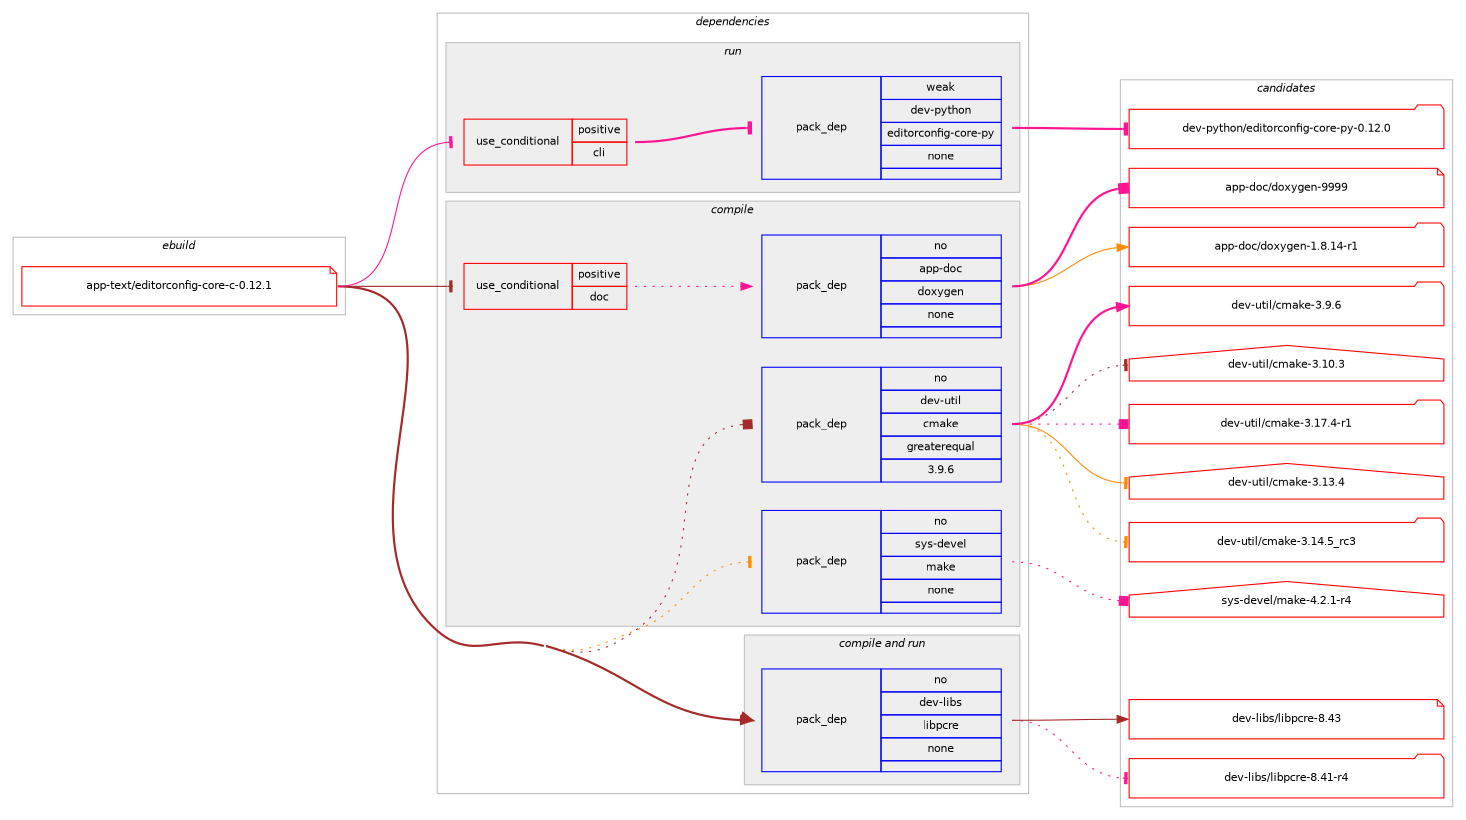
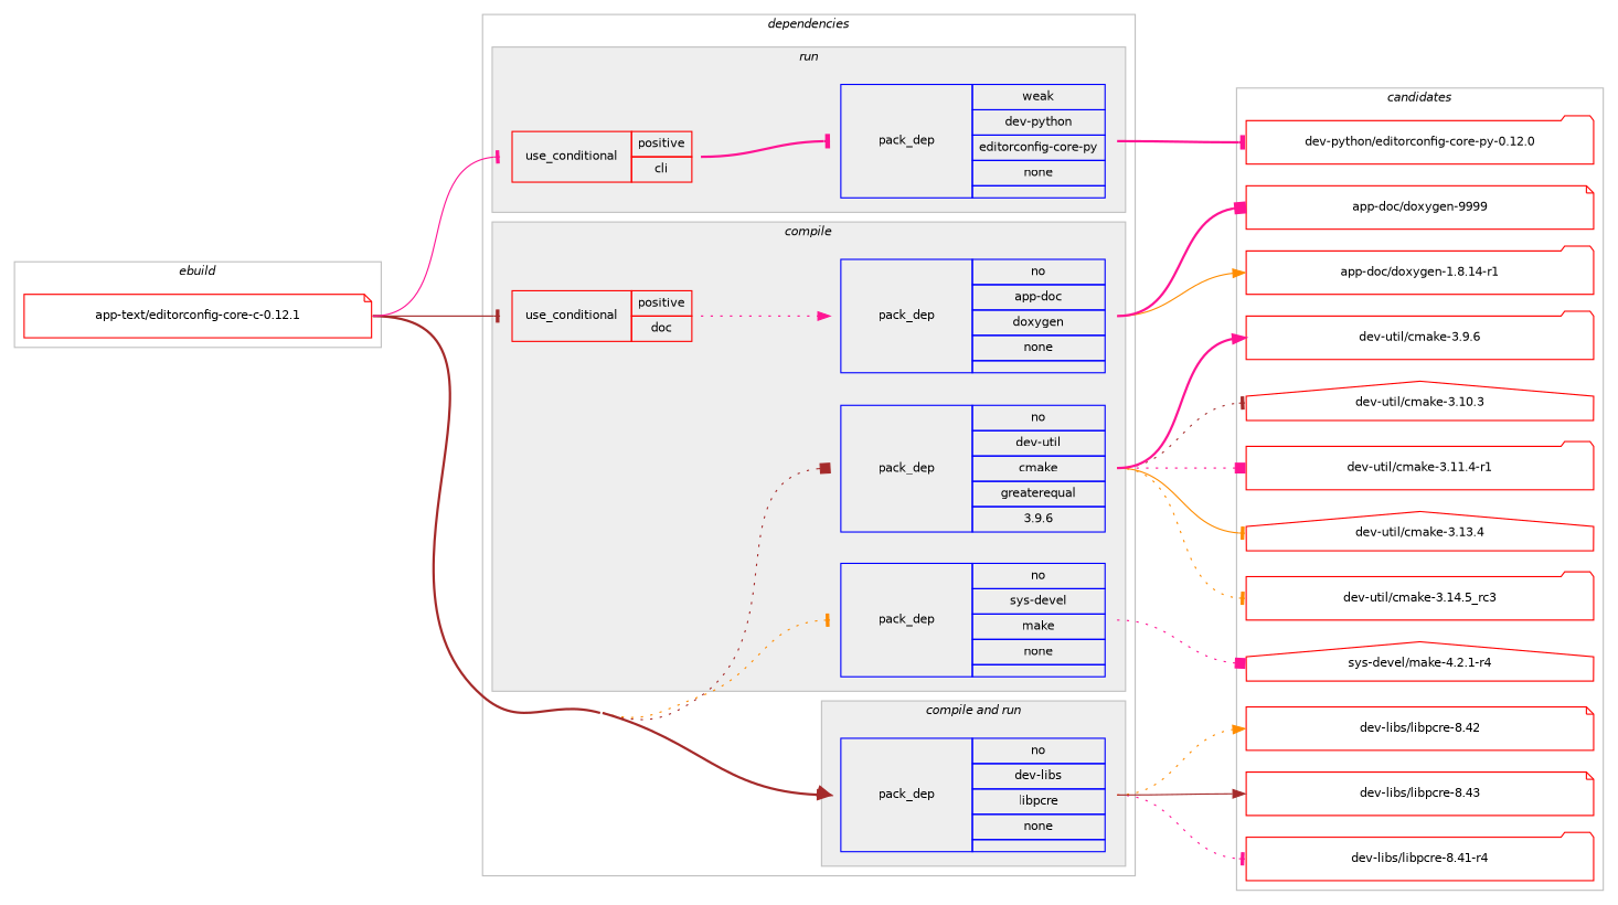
  digraph {
    compound=true
    concentrate=true
    fontname=Helvetica
    fontsize=10
    newrank=true
    rankdir=LR
    ranksep=1.5
    node [color=red fontname=Helvetica fontsize=10 shape=none]
    edge [arrowhead=tee color=deeppink headport=w style=dotted tailport=e weight=100]
    n1 [label="app-text/editorconfig-core-c-0.12.1" shape=note width=4]
    n2 [color=blue label=<<TABLE BORDER="0" CELLBORDER="1" CELLSPACING="0" CELLPADDING="4" WIDTH="220"><TR><TD ROWSPAN="6" CELLPADDING="30">pack_dep</TD></TR><TR><TD WIDTH="110">no</TD></TR><TR><TD>app-doc</TD></TR><TR><TD>doxygen</TD></TR><TR><TD>none</TD></TR><TR><TD></TD></TR></TABLE>>]
    n3 [label=<<TABLE BORDER="0" CELLBORDER="1" CELLSPACING="0" CELLPADDING="4"><TR><TD ROWSPAN="3" CELLPADDING="10">use_conditional</TD></TR><TR><TD>positive</TD></TR><TR><TD>doc</TD></TR></TABLE>>]
    n4 [color=blue label=<<TABLE BORDER="0" CELLBORDER="1" CELLSPACING="0" CELLPADDING="4" WIDTH="220"><TR><TD ROWSPAN="6" CELLPADDING="30">pack_dep</TD></TR><TR><TD WIDTH="110">no</TD></TR><TR><TD>dev-util</TD></TR><TR><TD>cmake</TD></TR><TR><TD>greaterequal</TD></TR><TR><TD>3.9.6</TD></TR></TABLE>>]
    n5 [color=blue label=<<TABLE BORDER="0" CELLBORDER="1" CELLSPACING="0" CELLPADDING="4" WIDTH="220"><TR><TD ROWSPAN="6" CELLPADDING="30">pack_dep</TD></TR><TR><TD WIDTH="110">no</TD></TR><TR><TD>sys-devel</TD></TR><TR><TD>make</TD></TR><TR><TD>none</TD></TR><TR><TD></TD></TR></TABLE>>]
    n6 [color=blue label=<<TABLE BORDER="0" CELLBORDER="1" CELLSPACING="0" CELLPADDING="4" WIDTH="220"><TR><TD ROWSPAN="6" CELLPADDING="30">pack_dep</TD></TR><TR><TD WIDTH="110">no</TD></TR><TR><TD>dev-libs</TD></TR><TR><TD>libpcre</TD></TR><TR><TD>none</TD></TR><TR><TD></TD></TR></TABLE>>]
    n7 [color=blue label=<<TABLE BORDER="0" CELLBORDER="1" CELLSPACING="0" CELLPADDING="4" WIDTH="220"><TR><TD ROWSPAN="6" CELLPADDING="30">pack_dep</TD></TR><TR><TD WIDTH="110">weak</TD></TR><TR><TD>dev-python</TD></TR><TR><TD>editorconfig-core-py</TD></TR><TR><TD>none</TD></TR><TR><TD></TD></TR></TABLE>>]
    n8 [label=<<TABLE BORDER="0" CELLBORDER="1" CELLSPACING="0" CELLPADDING="4"><TR><TD ROWSPAN="3" CELLPADDING="10">use_conditional</TD></TR><TR><TD>positive</TD></TR><TR><TD>cli</TD></TR></TABLE>>]
    n9 [label="app-doc/doxygen-1.8.14-r1" shape=folder width=4]
    n10 [label="app-doc/doxygen-9999" shape=note width=4]
    n11 [label="dev-util/cmake-3.10.3" shape=house width=4]
-   n12 [label="dev-util/cmake-3.17.4-r1" shape=folder width=4]
+   n12 [label="dev-util/cmake-3.11.4-r1" shape=folder width=4]
    n13 [label="dev-util/cmake-3.13.4" shape=house width=4]
    n14 [label="dev-util/cmake-3.14.5_rc3" shape=folder width=4]
    n15 [label="dev-util/cmake-3.9.6" shape=folder width=4]
    n16 [label="sys-devel/make-4.2.1-r4" shape=house width=4]
    n17 [label="dev-libs/libpcre-8.41-r4" shape=folder width=4]
+   n18 [label="dev-libs/libpcre-8.42" shape=note width=4]
    n19 [label="dev-libs/libpcre-8.43" shape=note width=4]
    n20 [label="dev-python/editorconfig-core-py-0.12.0" shape=folder width=4]
    subgraph cluster_1 {
      color=gray
      label=<<i>ebuild</i>>
      rank=same
      n1
    }
    subgraph cluster_2 {
      color=gray
      label=<<i>dependencies</i>>
      subgraph cluster_3 {
        color=gray
        fillcolor="#eeeeee"
        label=<<i>compile</i>>
        style=filled
        subgraph sub_4 {
          color=gray
          fillcolor="#eeeeee"
          label=<<i>compile</i>>
          style=filled
          n3
          subgraph sub_5 {
            color=gray
            fillcolor="#eeeeee"
            label=<<i>compile</i>>
            style=filled
            n2
          }
        }
        subgraph sub_6 {
          color=gray
          fillcolor="#eeeeee"
          label=<<i>compile</i>>
          style=filled
          n4
        }
        subgraph sub_7 {
          color=gray
          fillcolor="#eeeeee"
          label=<<i>compile</i>>
          style=filled
          n5
        }
      }
      subgraph cluster_8 {
        color=gray
        fillcolor="#eeeeee"
        label=<<i>compile and run</i>>
        style=filled
        subgraph sub_9 {
          color=gray
          fillcolor="#eeeeee"
          label=<<i>compile and run</i>>
          style=filled
          n6
        }
      }
      subgraph cluster_10 {
        color=gray
        fillcolor="#eeeeee"
        label=<<i>run</i>>
        style=filled
        subgraph sub_11 {
          color=gray
          fillcolor="#eeeeee"
          label=<<i>run</i>>
          style=filled
          n8
          subgraph sub_12 {
            color=gray
            fillcolor="#eeeeee"
            label=<<i>run</i>>
            style=filled
            n7
          }
        }
      }
    }
    subgraph cluster_13 {
      color=gray
      label=<<i>candidates</i>>
      rank=same
      subgraph sub_14 {
        color=black
        label=<<i>candidates</i>>
        nodesep=1
        rank=same
        n9
        n10
      }
      subgraph sub_15 {
        color=black
        label=<<i>candidates</i>>
        nodesep=1
        rank=same
        n11
        n12
        n13
        n14
        n15
      }
      subgraph sub_16 {
        color=black
        label=<<i>candidates</i>>
        nodesep=1
        rank=same
        n16
      }
      subgraph sub_17 {
        color=black
        label=<<i>candidates</i>>
        nodesep=1
        rank=same
        n17
+       n18
        n19
      }
      subgraph sub_18 {
        color=black
        label=<<i>candidates</i>>
        nodesep=1
        rank=same
        n20
      }
    }
    n1 -> n3 [color=brown style=solid weight=20]
    n1 -> n4 [arrowhead=box color=brown weight=20]
    n1 -> n5 [color=darkorange weight=20]
    n1 -> n6 [arrowhead=normal color=brown style=bold weight=20]
    n1 -> n8 [style=solid weight=20]
    n2 -> n9 [arrowhead=normal color=darkorange style=solid]
    n2 -> n10 [arrowhead=box style=bold]
    n3 -> n2 [arrowhead=normal weight=20]
    n4 -> n11 [color=brown]
    n4 -> n12 [arrowhead=box]
    n4 -> n13 [color=darkorange style=solid]
    n4 -> n14 [color=darkorange]
    n4 -> n15 [arrowhead=normal style=bold]
    n5 -> n16 [arrowhead=box]
    n6 -> n17
+   n6 -> n18 [arrowhead=normal color=darkorange]
    n6 -> n19 [arrowhead=normal color=brown style=solid]
    n7 -> n20 [style=bold]
    n8 -> n7 [style=bold weight=20]
  }
